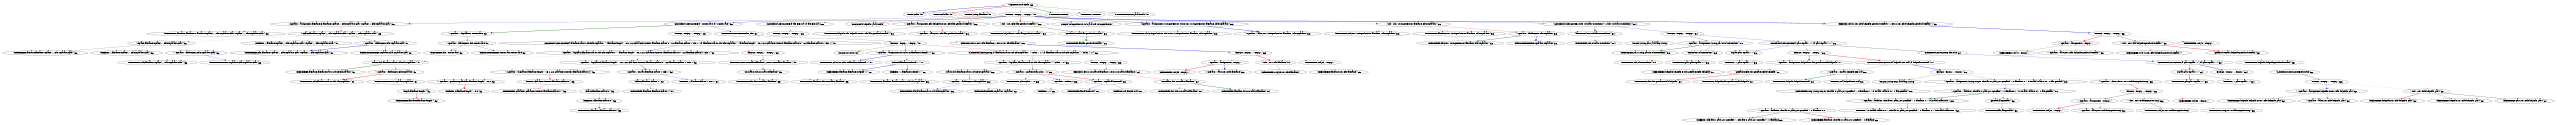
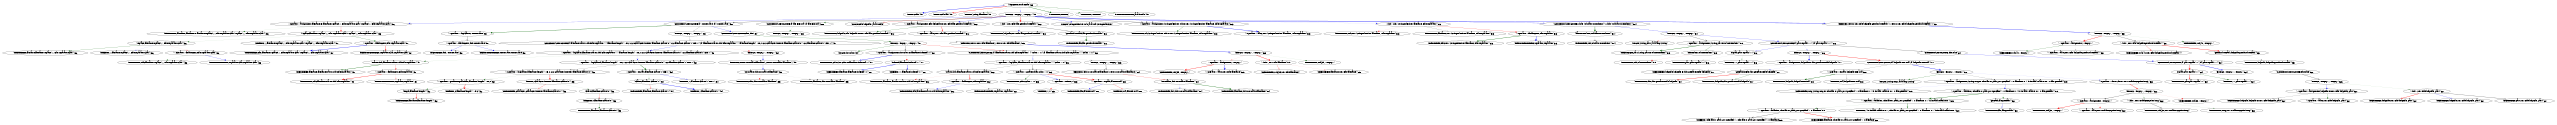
  digraph {
    edge [arrowhead=onormal color=blue style=bold]
    n1 [label=<(METHOD,resolveFile)<SUB>485</SUB>>]
    n2 [label=<(PARAM,this)<SUB>485</SUB>>]
    n3 [label=<(PARAM,File file)<SUB>485</SUB>>]
    n4 [label=<(PARAM,String filename)<SUB>485</SUB>>]
    n5 [label=<(BLOCK,&lt;empty&gt;,&lt;empty&gt;)<SUB>485</SUB>>]
    n6 [label=<(MODIFIER,PUBLIC)>]
    n7 [label=<(MODIFIER,VIRTUAL)>]
    n8 [label=<(METHOD_RETURN,java.io.File)<SUB>485</SUB>>]
    n9 [label=<(&lt;operator&gt;.assignment,filename = filename.replace('/', File.separatorChar).replace('\\', File.separatorChar))<SUB>486</SUB>>]
    n10 [label=<(CONTROL_STRUCTURE,if (!onNetWare),if (!onNetWare))<SUB>490</SUB>>]
    n11 [label=<(CONTROL_STRUCTURE,if (file == null),if (file == null))<SUB>508</SUB>>]
    n12 [label=<(LOCAL,File helpFile: java.io.File)>]
    n13 [label=<(&lt;operator&gt;.assignment,File helpFile = new File(file.getAbsolutePath()))<SUB>512</SUB>>]
    n14 [label=<(&lt;init&gt;,new File(file.getAbsolutePath()))<SUB>512</SUB>>]
    n15 [label=<(LOCAL,StringTokenizer tok: java.util.StringTokenizer)>]
    n16 [label=<(&lt;operator&gt;.assignment,StringTokenizer tok = new StringTokenizer(filename, File.separator))<SUB>513</SUB>>]
    n17 [label=<(&lt;init&gt;,new StringTokenizer(filename, File.separator))<SUB>513</SUB>>]
    n18 [label=<(CONTROL_STRUCTURE,while (tok.hasMoreTokens()),while (tok.hasMoreTokens()))<SUB>514</SUB>>]
    n19 [label=<(RETURN,return new File(helpFile.getAbsolutePath());,return new File(helpFile.getAbsolutePath());)<SUB>531</SUB>>]
    n20 [label=<(IDENTIFIER,filename,filename = filename.replace('/', File.separatorChar).replace('\\', File.separatorChar))<SUB>486</SUB>>]
    n21 [label=<(replace,filename.replace('/', File.separatorChar).replace('\\', File.separatorChar))<SUB>486</SUB>>]
    n22 [label=<(&lt;operator&gt;.logicalNot,!onNetWare)<SUB>490</SUB>>]
    n23 [label=<(BLOCK,&lt;empty&gt;,&lt;empty&gt;)<SUB>490</SUB>>]
    n24 [label=<(CONTROL_STRUCTURE,else,else)<SUB>497</SUB>>]
    n25 [label=<(BLOCK,&lt;empty&gt;,&lt;empty&gt;)<SUB>508</SUB>>]
    n26 [label=<(IDENTIFIER,helpFile,File helpFile = new File(file.getAbsolutePath()))<SUB>512</SUB>>]
    n27 [label=<(&lt;operator&gt;.alloc,new File(file.getAbsolutePath()))<SUB>512</SUB>>]
    n28 [label=<(IDENTIFIER,helpFile,new File(file.getAbsolutePath()))<SUB>512</SUB>>]
    n29 [label=<(getAbsolutePath,file.getAbsolutePath())<SUB>512</SUB>>]
    n30 [label=<(IDENTIFIER,tok,StringTokenizer tok = new StringTokenizer(filename, File.separator))<SUB>513</SUB>>]
    n31 [label=<(&lt;operator&gt;.alloc,new StringTokenizer(filename, File.separator))<SUB>513</SUB>>]
    n32 [label=<(IDENTIFIER,tok,new StringTokenizer(filename, File.separator))<SUB>513</SUB>>]
    n33 [label=<(IDENTIFIER,filename,new StringTokenizer(filename, File.separator))<SUB>513</SUB>>]
    n34 [label=<(&lt;operator&gt;.fieldAccess,File.separator)<SUB>513</SUB>>]
    n35 [label=<(hasMoreTokens,tok.hasMoreTokens())<SUB>514</SUB>>]
    n36 [label=<(BLOCK,&lt;empty&gt;,&lt;empty&gt;)<SUB>514</SUB>>]
    n37 [label=<(BLOCK,&lt;empty&gt;,&lt;empty&gt;)<SUB>531</SUB>>]
    n38 [label=<(replace,filename.replace('/', File.separatorChar))<SUB>486</SUB>>]
    n39 [label=<(LITERAL,'\\',filename.replace('/', File.separatorChar).replace('\\', File.separatorChar))<SUB>487</SUB>>]
    n40 [label=<(&lt;operator&gt;.fieldAccess,File.separatorChar)<SUB>487</SUB>>]
    n41 [label=<(IDENTIFIER,filename,filename.replace('/', File.separatorChar))<SUB>486</SUB>>]
    n42 [label=<(LITERAL,'/',filename.replace('/', File.separatorChar))<SUB>486</SUB>>]
    n43 [label=<(&lt;operator&gt;.fieldAccess,File.separatorChar)<SUB>486</SUB>>]
    n44 [label=<(IDENTIFIER,File,filename.replace('/', File.separatorChar).replace('\\', File.separatorChar))<SUB>487</SUB>>]
    n45 [label=<(FIELD_IDENTIFIER,separatorChar,separatorChar)<SUB>487</SUB>>]
    n46 [label=<(IDENTIFIER,File,filename.replace('/', File.separatorChar))<SUB>486</SUB>>]
    n47 [label=<(FIELD_IDENTIFIER,separatorChar,separatorChar)<SUB>486</SUB>>]
    n48 [label=<(&lt;operator&gt;.fieldAccess,this.onNetWare)<SUB>490</SUB>>]
    n49 [label=<(CONTROL_STRUCTURE,if (filename.startsWith(File.separator) || (filename.length() &gt;= 2 &amp;&amp; Character.isLetter(filename.charAt(0)) &amp;&amp; filename.charAt(1) == ':')),if (filename.startsWith(File.separator) || (filename.length() &gt;= 2 &amp;&amp; Character.isLetter(filename.charAt(0)) &amp;&amp; filename.charAt(1) == ':')))<SUB>491</SUB>>]
    n50 [label=<(BLOCK,&lt;empty&gt;,&lt;empty&gt;)<SUB>497</SUB>>]
    n51 [label=<(IDENTIFIER,this,!onNetWare)<SUB>490</SUB>>]
    n52 [label=<(FIELD_IDENTIFIER,onNetWare,onNetWare)<SUB>490</SUB>>]
    n53 [label=<(&lt;operator&gt;.logicalOr,filename.startsWith(File.separator) || (filename.length() &gt;= 2 &amp;&amp; Character.isLetter(filename.charAt(0)) &amp;&amp; filename.charAt(1) == ':'))<SUB>491</SUB>>]
    n54 [label=<(BLOCK,&lt;empty&gt;,&lt;empty&gt;)<SUB>494</SUB>>]
    n55 [label=<(startsWith,filename.startsWith(File.separator))<SUB>491</SUB>>]
    n56 [label=<(&lt;operator&gt;.logicalAnd,filename.length() &gt;= 2 &amp;&amp; Character.isLetter(filename.charAt(0)) &amp;&amp; filename.charAt(1) == ':')<SUB>492</SUB>>]
    n57 [label=<(RETURN,return normalize(filename);,return normalize(filename);)<SUB>495</SUB>>]
    n58 [label=<(IDENTIFIER,filename,filename.startsWith(File.separator))<SUB>491</SUB>>]
    n59 [label=<(&lt;operator&gt;.fieldAccess,File.separator)<SUB>491</SUB>>]
    n60 [label=<(&lt;operator&gt;.logicalAnd,filename.length() &gt;= 2 &amp;&amp; Character.isLetter(filename.charAt(0)))<SUB>492</SUB>>]
    n61 [label=<(&lt;operator&gt;.equals,filename.charAt(1) == ':')<SUB>494</SUB>>]
    n62 [label=<(IDENTIFIER,File,filename.startsWith(File.separator))<SUB>491</SUB>>]
    n63 [label=<(FIELD_IDENTIFIER,separator,separator)<SUB>491</SUB>>]
    n64 [label=<(&lt;operator&gt;.greaterEqualsThan,filename.length() &gt;= 2)<SUB>492</SUB>>]
    n65 [label=<(isLetter,Character.isLetter(filename.charAt(0)))<SUB>493</SUB>>]
    n66 [label=<(charAt,filename.charAt(1))<SUB>494</SUB>>]
    n67 [label=<(LITERAL,':',filename.charAt(1) == ':')<SUB>494</SUB>>]
    n68 [label=<(length,filename.length())<SUB>492</SUB>>]
    n69 [label=<(LITERAL,2,filename.length() &gt;= 2)<SUB>492</SUB>>]
    n70 [label=<(IDENTIFIER,Character,Character.isLetter(filename.charAt(0)))<SUB>493</SUB>>]
    n71 [label=<(charAt,filename.charAt(0))<SUB>493</SUB>>]
    n72 [label=<(IDENTIFIER,filename,filename.length())<SUB>492</SUB>>]
    n73 [label=<(LITERAL,0,filename.charAt(0))<SUB>493</SUB>>]
    n74 [label=<(IDENTIFIER,filename,filename.charAt(0))<SUB>493</SUB>>]
    n75 [label=<(IDENTIFIER,filename,filename.charAt(1))<SUB>494</SUB>>]
+   n76 [label=<(LITERAL,1,filename.charAt(1))<SUB>494</SUB>>]
    n77 [label=<(normalize,this.normalize(filename))<SUB>495</SUB>>]
    n78 [label=<(IDENTIFIER,this,this.normalize(filename))<SUB>495</SUB>>]
    n79 [label=<(IDENTIFIER,filename,this.normalize(filename))<SUB>495</SUB>>]
    n80 [label=<(LOCAL,int colon: int)>]
    n81 [label=<(&lt;operator&gt;.assignment,int colon = filename.indexOf(&quot;:&quot;))<SUB>501</SUB>>]
    n82 [label=<(CONTROL_STRUCTURE,if (filename.startsWith(File.separator) || (colon &gt; -1)),if (filename.startsWith(File.separator) || (colon &gt; -1)))<SUB>502</SUB>>]
    n83 [label=<(IDENTIFIER,colon,int colon = filename.indexOf(&quot;:&quot;))<SUB>501</SUB>>]
    n84 [label=<(indexOf,filename.indexOf(&quot;:&quot;))<SUB>501</SUB>>]
    n85 [label=<(&lt;operator&gt;.logicalOr,filename.startsWith(File.separator) || (colon &gt; -1))<SUB>502</SUB>>]
    n86 [label=<(BLOCK,&lt;empty&gt;,&lt;empty&gt;)<SUB>503</SUB>>]
    n87 [label=<(IDENTIFIER,filename,filename.indexOf(&quot;:&quot;))<SUB>501</SUB>>]
    n88 [label=<(LITERAL,&quot;:&quot;,filename.indexOf(&quot;:&quot;))<SUB>501</SUB>>]
    n89 [label=<(startsWith,filename.startsWith(File.separator))<SUB>502</SUB>>]
    n90 [label=<(&lt;operator&gt;.greaterThan,colon &gt; -1)<SUB>503</SUB>>]
    n91 [label=<(RETURN,return normalize(filename);,return normalize(filename);)<SUB>504</SUB>>]
    n92 [label=<(IDENTIFIER,filename,filename.startsWith(File.separator))<SUB>502</SUB>>]
    n93 [label=<(&lt;operator&gt;.fieldAccess,File.separator)<SUB>502</SUB>>]
    n94 [label=<(IDENTIFIER,colon,colon &gt; -1)<SUB>503</SUB>>]
    n95 [label=<(&lt;operator&gt;.minus,-1)<SUB>503</SUB>>]
    n96 [label=<(&lt;operator&gt;.equals,file == null)<SUB>508</SUB>>]
    n97 [label=<(IDENTIFIER,File,filename.startsWith(File.separator))<SUB>502</SUB>>]
    n98 [label=<(FIELD_IDENTIFIER,separator,separator)<SUB>502</SUB>>]
    n99 [label=<(LITERAL,1,-1)<SUB>503</SUB>>]
    n100 [label=<(normalize,this.normalize(filename))<SUB>504</SUB>>]
    n101 [label=<(IDENTIFIER,this,this.normalize(filename))<SUB>504</SUB>>]
    n102 [label=<(IDENTIFIER,filename,this.normalize(filename))<SUB>504</SUB>>]
    n103 [label=<(IDENTIFIER,file,file == null)<SUB>508</SUB>>]
    n104 [label=<(LITERAL,null,file == null)<SUB>508</SUB>>]
    n105 [label=<(RETURN,return new File(filename);,return new File(filename);)<SUB>509</SUB>>]
    n106 [label=<(BLOCK,&lt;empty&gt;,&lt;empty&gt;)<SUB>509</SUB>>]
    n107 [label=<(&lt;operator&gt;.assignment,&lt;empty&gt;)>]
    n108 [label=<(&lt;init&gt;,new File(filename))<SUB>509</SUB>>]
    n109 [label=<(IDENTIFIER,$obj35,&lt;empty&gt;)>]
    n110 [label=<(IDENTIFIER,$obj35,&lt;empty&gt;)>]
    n111 [label=<(&lt;operator&gt;.alloc,new File(filename))<SUB>509</SUB>>]
    n112 [label=<(IDENTIFIER,$obj35,new File(filename))>]
    n113 [label=<(IDENTIFIER,filename,new File(filename))<SUB>509</SUB>>]
    n114 [label=<(IDENTIFIER,file,file.getAbsolutePath())<SUB>512</SUB>>]
    n115 [label=<(IDENTIFIER,File,new StringTokenizer(filename, File.separator))<SUB>513</SUB>>]
    n116 [label=<(FIELD_IDENTIFIER,separator,separator)<SUB>513</SUB>>]
    n117 [label=<(IDENTIFIER,tok,tok.hasMoreTokens())<SUB>514</SUB>>]
    n118 [label=<(LOCAL,String part: java.lang.String)>]
    n119 [label=<(&lt;operator&gt;.assignment,String part = tok.nextToken())<SUB>515</SUB>>]
    n120 [label=<(CONTROL_STRUCTURE,if (part.equals(&quot;..&quot;)),if (part.equals(&quot;..&quot;)))<SUB>516</SUB>>]
    n121 [label=<(IDENTIFIER,part,String part = tok.nextToken())<SUB>515</SUB>>]
    n122 [label=<(nextToken,tok.nextToken())<SUB>515</SUB>>]
    n123 [label=<(equals,part.equals(&quot;..&quot;))<SUB>516</SUB>>]
    n124 [label=<(BLOCK,&lt;empty&gt;,&lt;empty&gt;)<SUB>516</SUB>>]
    n125 [label=<(CONTROL_STRUCTURE,else,else)<SUB>524</SUB>>]
    n126 [label=<(IDENTIFIER,tok,tok.nextToken())<SUB>515</SUB>>]
    n127 [label=<(IDENTIFIER,part,part.equals(&quot;..&quot;))<SUB>516</SUB>>]
    n128 [label=<(LITERAL,&quot;..&quot;,part.equals(&quot;..&quot;))<SUB>516</SUB>>]
    n129 [label=<(&lt;operator&gt;.assignment,helpFile = this.getParentFile(helpFile))<SUB>517</SUB>>]
    n130 [label=<(CONTROL_STRUCTURE,if (helpFile == null),if (helpFile == null))<SUB>518</SUB>>]
    n131 [label=<(CONTROL_STRUCTURE,if (part.equals(&quot;.&quot;)),if (part.equals(&quot;.&quot;)))<SUB>524</SUB>>]
    n132 [label=<(IDENTIFIER,helpFile,helpFile = this.getParentFile(helpFile))<SUB>517</SUB>>]
    n133 [label=<(getParentFile,this.getParentFile(helpFile))<SUB>517</SUB>>]
    n134 [label=<(&lt;operator&gt;.equals,helpFile == null)<SUB>518</SUB>>]
    n135 [label=<(BLOCK,&lt;empty&gt;,&lt;empty&gt;)<SUB>518</SUB>>]
    n136 [label=<(IDENTIFIER,this,this.getParentFile(helpFile))<SUB>517</SUB>>]
    n137 [label=<(IDENTIFIER,helpFile,this.getParentFile(helpFile))<SUB>517</SUB>>]
    n138 [label=<(IDENTIFIER,helpFile,helpFile == null)<SUB>518</SUB>>]
    n139 [label=<(LITERAL,null,helpFile == null)<SUB>518</SUB>>]
    n140 [label=<(LOCAL,String msg: java.lang.String)>]
    n141 [label=<(&lt;operator&gt;.assignment,String msg = &quot;The file or path you specified (&quot; + filename + &quot;) is invalid relative to &quot; + file.getPath())<SUB>519</SUB>>]
    n142 [label=<(&lt;operator&gt;.throw,throw new BuildException(msg);)<SUB>522</SUB>>]
    n143 [label=<(IDENTIFIER,msg,String msg = &quot;The file or path you specified (&quot; + filename + &quot;) is invalid relative to &quot; + file.getPath())<SUB>519</SUB>>]
    n144 [label=<(&lt;operator&gt;.addition,&quot;The file or path you specified (&quot; + filename + &quot;) is invalid relative to &quot; + file.getPath())<SUB>519</SUB>>]
    n145 [label=<(BLOCK,&lt;empty&gt;,&lt;empty&gt;)<SUB>522</SUB>>]
    n146 [label=<(&lt;operator&gt;.addition,&quot;The file or path you specified (&quot; + filename + &quot;) is invalid relative to &quot;)<SUB>519</SUB>>]
    n147 [label=<(getPath,file.getPath())<SUB>521</SUB>>]
    n148 [label=<(&lt;operator&gt;.addition,&quot;The file or path you specified (&quot; + filename)<SUB>519</SUB>>]
    n149 [label=<(LITERAL,&quot;) is invalid relative to &quot;,&quot;The file or path you specified (&quot; + filename + &quot;) is invalid relative to &quot;)<SUB>520</SUB>>]
    n150 [label=<(IDENTIFIER,file,file.getPath())<SUB>521</SUB>>]
    n151 [label=<(LITERAL,&quot;The file or path you specified (&quot;,&quot;The file or path you specified (&quot; + filename)<SUB>519</SUB>>]
    n152 [label=<(IDENTIFIER,filename,&quot;The file or path you specified (&quot; + filename)<SUB>520</SUB>>]
    n153 [label=<(&lt;operator&gt;.assignment,&lt;empty&gt;)>]
    n154 [label=<(&lt;init&gt;,new BuildException(msg))<SUB>522</SUB>>]
    n155 [label=<(IDENTIFIER,$obj38,&lt;empty&gt;)>]
    n156 [label=<(IDENTIFIER,$obj38,&lt;empty&gt;)>]
    n157 [label=<(&lt;operator&gt;.alloc,new BuildException(msg))<SUB>522</SUB>>]
    n158 [label=<(IDENTIFIER,$obj38,new BuildException(msg))>]
    n159 [label=<(IDENTIFIER,msg,new BuildException(msg))<SUB>522</SUB>>]
    n160 [label=<(equals,part.equals(&quot;.&quot;))<SUB>524</SUB>>]
    n161 [label=<(BLOCK,&lt;empty&gt;,&lt;empty&gt;)<SUB>524</SUB>>]
    n162 [label=<(CONTROL_STRUCTURE,else,else)<SUB>526</SUB>>]
    n163 [label=<(IDENTIFIER,part,part.equals(&quot;.&quot;))<SUB>524</SUB>>]
    n164 [label=<(LITERAL,&quot;.&quot;,part.equals(&quot;.&quot;))<SUB>524</SUB>>]
    n165 [label=<(BLOCK,&lt;empty&gt;,&lt;empty&gt;)<SUB>526</SUB>>]
    n166 [label=<(&lt;operator&gt;.assignment,helpFile = new File(helpFile, part))<SUB>527</SUB>>]
    n167 [label=<(&lt;init&gt;,new File(helpFile, part))<SUB>527</SUB>>]
    n168 [label=<(IDENTIFIER,helpFile,helpFile = new File(helpFile, part))<SUB>527</SUB>>]
    n169 [label=<(&lt;operator&gt;.alloc,new File(helpFile, part))<SUB>527</SUB>>]
    n170 [label=<(IDENTIFIER,helpFile,new File(helpFile, part))<SUB>527</SUB>>]
    n171 [label=<(IDENTIFIER,helpFile,new File(helpFile, part))<SUB>527</SUB>>]
    n172 [label=<(IDENTIFIER,part,new File(helpFile, part))<SUB>527</SUB>>]
    n173 [label=<(&lt;operator&gt;.assignment,&lt;empty&gt;)>]
    n174 [label=<(&lt;init&gt;,new File(helpFile.getAbsolutePath()))<SUB>531</SUB>>]
    n175 [label=<(IDENTIFIER,$obj40,&lt;empty&gt;)>]
    n176 [label=<(IDENTIFIER,$obj40,&lt;empty&gt;)>]
    n177 [label=<(&lt;operator&gt;.alloc,new File(helpFile.getAbsolutePath()))<SUB>531</SUB>>]
    n178 [label=<(IDENTIFIER,$obj40,new File(helpFile.getAbsolutePath()))>]
    n179 [label=<(getAbsolutePath,helpFile.getAbsolutePath())<SUB>531</SUB>>]
    n180 [label=<(IDENTIFIER,helpFile,helpFile.getAbsolutePath())<SUB>531</SUB>>]
    n1 -> n2 [arrowhead=dot]
    n1 -> n3 [color=red]
    n1 -> n4 [color=darkgreen style=dotted]
    n1 -> n5 [style=dotted]
    n1 -> n6 [arrowhead=dot color=darkgreen]
    n1 -> n7 [arrowhead=vee color=darkgreen style=dotted]
    n1 -> n8 [color=darkgreen style=solid]
    n5 -> n9 [arrowhead=vee style=solid]
    n5 -> n10 [arrowhead=dot color=gray40]
    n5 -> n11 [arrowhead=vee color=darkgreen style=dotted]
    n5 -> n12 [color=red style=solid]
    n5 -> n13 [arrowhead=dot style=solid]
    n5 -> n14 [arrowhead=vee color=red]
    n5 -> n15 [arrowhead=vee style=solid]
    n5 -> n16 [arrowhead=vee color=gray40]
    n5 -> n17 [arrowhead=vee style=dotted]
    n5 -> n18 [style=solid]
    n5 -> n19
    n9 -> n20 [arrowhead=dot color=darkgreen style=dotted]
    n9 -> n21 [arrowhead=dot color=red style=solid]
    n10 -> n22 [arrowhead=dot color=darkgreen]
    n10 -> n23 [color=gray40 style=solid]
    n10 -> n24 [arrowhead=dot style=solid]
    n11 -> n25 [arrowhead=vee color=darkgreen style=dotted]
    n13 -> n26 [arrowhead=dot color=darkgreen style=solid]
    n13 -> n27 [color=red]
    n14 -> n28 [arrowhead=vee style=dotted]
    n14 -> n29 [arrowhead=dot color=gray40]
    n16 -> n30 [arrowhead=dot color=darkgreen style=solid]
    n16 -> n31 [arrowhead=vee]
    n17 -> n32 [arrowhead=vee color=red style=dotted]
    n17 -> n33 [color=gray40 style=solid]
    n17 -> n34 [arrowhead=dot color=red style=solid]
    n18 -> n35 [arrowhead=vee color=darkgreen]
    n18 -> n36 [style=solid]
    n19 -> n37
    n21 -> n38 [arrowhead=vee color=darkgreen style=dotted]
    n21 -> n39 [color=darkgreen style=dotted]
    n21 -> n40 [arrowhead=dot color=darkgreen style=solid]
    n22 -> n48 [color=gray40]
    n23 -> n49 [color=gray40 style=solid]
    n24 -> n50 [arrowhead=dot color=darkgreen style=solid]
    n25 -> n105 [arrowhead=vee color=gray40 style=dotted]
    n29 -> n114 [arrowhead=vee color=darkgreen]
    n34 -> n115 [arrowhead=dot color=darkgreen]
    n34 -> n116 [arrowhead=vee]
    n35 -> n117 [arrowhead=dot color=gray40 style=dotted]
    n36 -> n118 [color=red style=dotted]
    n36 -> n119 [arrowhead=vee color=gray40]
    n36 -> n120 [arrowhead=dot style=solid]
    n37 -> n173 [arrowhead=vee color=red]
    n37 -> n174 [arrowhead=dot color=gray40]
    n37 -> n175 [arrowhead=vee color=darkgreen style=dotted]
    n38 -> n41 [arrowhead=vee color=darkgreen style=solid]
    n38 -> n42 [style=dotted]
    n38 -> n43 [color=red style=dotted]
    n40 -> n44 [arrowhead=vee]
    n40 -> n45 [color=red]
    n43 -> n46 [arrowhead=vee color=darkgreen style=dotted]
    n43 -> n47 [arrowhead=dot style=solid]
    n48 -> n51 [arrowhead=dot style=solid]
    n48 -> n52 [arrowhead=dot style=solid]
    n49 -> n53 [arrowhead=vee style=solid]
    n49 -> n54 [arrowhead=dot color=red style=dotted]
    n50 -> n80 [arrowhead=dot color=darkgreen style=solid]
    n50 -> n81 [arrowhead=dot color=gray40]
    n50 -> n82 [arrowhead=vee color=red style=solid]
    n53 -> n55 [arrowhead=vee color=darkgreen style=dotted]
    n53 -> n56 [arrowhead=vee style=dotted]
    n54 -> n57 [arrowhead=vee style=solid]
    n55 -> n58 [color=darkgreen]
    n55 -> n59 [arrowhead=vee color=red style=solid]
    n56 -> n60 [arrowhead=vee color=gray40 style=solid]
    n56 -> n61 [arrowhead=vee color=darkgreen]
    n57 -> n77 [arrowhead=vee style=solid]
    n59 -> n62 [arrowhead=vee color=red]
    n59 -> n63 [color=red style=dotted]
    n60 -> n64 [arrowhead=vee color=darkgreen style=dotted]
    n60 -> n65 [arrowhead=dot color=red]
    n61 -> n66 [color=darkgreen style=dotted]
    n61 -> n67 [style=solid]
    n64 -> n68 [arrowhead=vee color=darkgreen style=dotted]
    n64 -> n69 [arrowhead=vee color=red]
    n65 -> n70 [color=red style=solid]
    n65 -> n71 [color=darkgreen style=dotted]
    n66 -> n75 [color=red style=solid]
+   n66 -> n76 [arrowhead=vee]
    n68 -> n72 [color=red]
    n71 -> n73 [color=red style=solid]
    n73 -> n74 [arrowhead=dot color=darkgreen style=solid]
    n77 -> n78 [arrowhead=dot color=red style=dotted]
    n77 -> n79 [arrowhead=dot color=gray40 style=dotted]
    n81 -> n83
    n81 -> n84 [arrowhead=dot color=red style=dotted]
    n82 -> n85 [style=solid]
    n82 -> n86 [arrowhead=vee color=gray40 style=dotted]
    n84 -> n87
    n84 -> n88
    n85 -> n89 [arrowhead=vee color=gray40 style=solid]
    n85 -> n90 [arrowhead=dot color=gray40]
    n86 -> n91 [color=gray40]
    n89 -> n92 [arrowhead=vee color=red style=dotted]
    n89 -> n93 [color=red]
    n90 -> n94 [arrowhead=vee color=darkgreen style=solid]
    n90 -> n95 [arrowhead=vee style=solid]
    n90 -> n96 [arrowhead=vee color=red]
    n91 -> n100 [color=red style=solid]
    n93 -> n97 [arrowhead=dot style=solid]
    n93 -> n98 [arrowhead=dot color=gray40 style=dotted]
    n95 -> n99 [arrowhead=vee color=red style=dotted]
    n96 -> n103 [arrowhead=vee style=solid]
    n96 -> n104 [color=red style=solid]
    n100 -> n101 [style=dotted]
    n100 -> n102 [arrowhead=vee color=darkgreen]
    n105 -> n106
    n106 -> n107 [color=red style=dotted]
    n106 -> n108 [arrowhead=dot color=red]
    n106 -> n109 [arrowhead=dot color=darkgreen style=dotted]
    n107 -> n110 [arrowhead=vee color=red]
    n107 -> n111 [arrowhead=vee]
    n108 -> n112 [color=red style=solid]
    n108 -> n113 [color=red style=dotted]
    n119 -> n121 [arrowhead=vee color=darkgreen]
    n119 -> n122 [color=darkgreen style=solid]
    n120 -> n123 [style=solid]
    n120 -> n124 [style=dotted]
    n120 -> n125 [color=gray40]
    n122 -> n126 [arrowhead=dot color=red style=dotted]
    n123 -> n127 [color=gray40 style=dotted]
    n123 -> n128 [color=darkgreen style=dotted]
    n124 -> n129 [arrowhead=dot]
    n124 -> n130 [arrowhead=vee color=red]
    n125 -> n131 [arrowhead=dot style=solid]
    n129 -> n132 [color=gray40 style=dotted]
    n129 -> n133 [style=dotted]
    n130 -> n134 [arrowhead=dot color=gray40 style=solid]
    n130 -> n135 [arrowhead=vee]
    n131 -> n160 [arrowhead=vee color=red]
    n131 -> n161
    n131 -> n162 [color=gray40 style=dotted]
    n133 -> n136 [color=red]
    n133 -> n137 [color=darkgreen style=solid]
    n134 -> n138 [arrowhead=vee color=darkgreen]
    n134 -> n139 [color=gray40 style=solid]
    n135 -> n140 [arrowhead=vee color=darkgreen style=solid]
    n135 -> n141 [color=gray40 style=solid]
    n135 -> n142 [style=dotted]
    n141 -> n143 [style=dotted]
    n141 -> n144 [arrowhead=dot style=solid]
    n142 -> n145 [color=red]
    n144 -> n146 [arrowhead=vee color=darkgreen]
    n144 -> n147 [arrowhead=vee color=darkgreen style=dotted]
    n145 -> n153 [arrowhead=dot color=gray40]
    n145 -> n154 [color=darkgreen style=dotted]
    n145 -> n155 [arrowhead=dot color=red style=dotted]
    n146 -> n148 [arrowhead=vee color=darkgreen style=dotted]
    n146 -> n149 [color=darkgreen]
    n147 -> n150 [style=solid]
    n148 -> n151 [arrowhead=vee color=gray40]
    n148 -> n152 [arrowhead=vee color=red]
    n153 -> n156 [arrowhead=vee color=red]
    n153 -> n157 [arrowhead=vee color=red style=dotted]
    n154 -> n158 [color=gray40]
    n154 -> n159 [color=darkgreen style=dotted]
    n160 -> n163 [color=red]
    n160 -> n164 [arrowhead=dot color=darkgreen style=solid]
    n162 -> n165 [color=gray40]
    n165 -> n166 [arrowhead=dot style=solid]
    n165 -> n167 [color=darkgreen style=dotted]
    n166 -> n168 [color=gray40 style=solid]
    n166 -> n169 [arrowhead=dot color=darkgreen style=solid]
    n167 -> n170 [color=red]
    n167 -> n171 [style=solid]
    n167 -> n172 [color=gray40]
    n173 -> n176 [arrowhead=vee color=darkgreen style=solid]
    n173 -> n177 [color=gray40 style=dotted]
    n174 -> n178 [arrowhead=vee color=red style=solid]
    n174 -> n179 [arrowhead=dot color=red]
    n179 -> n180 [arrowhead=vee color=gray40 style=dotted]
  }
